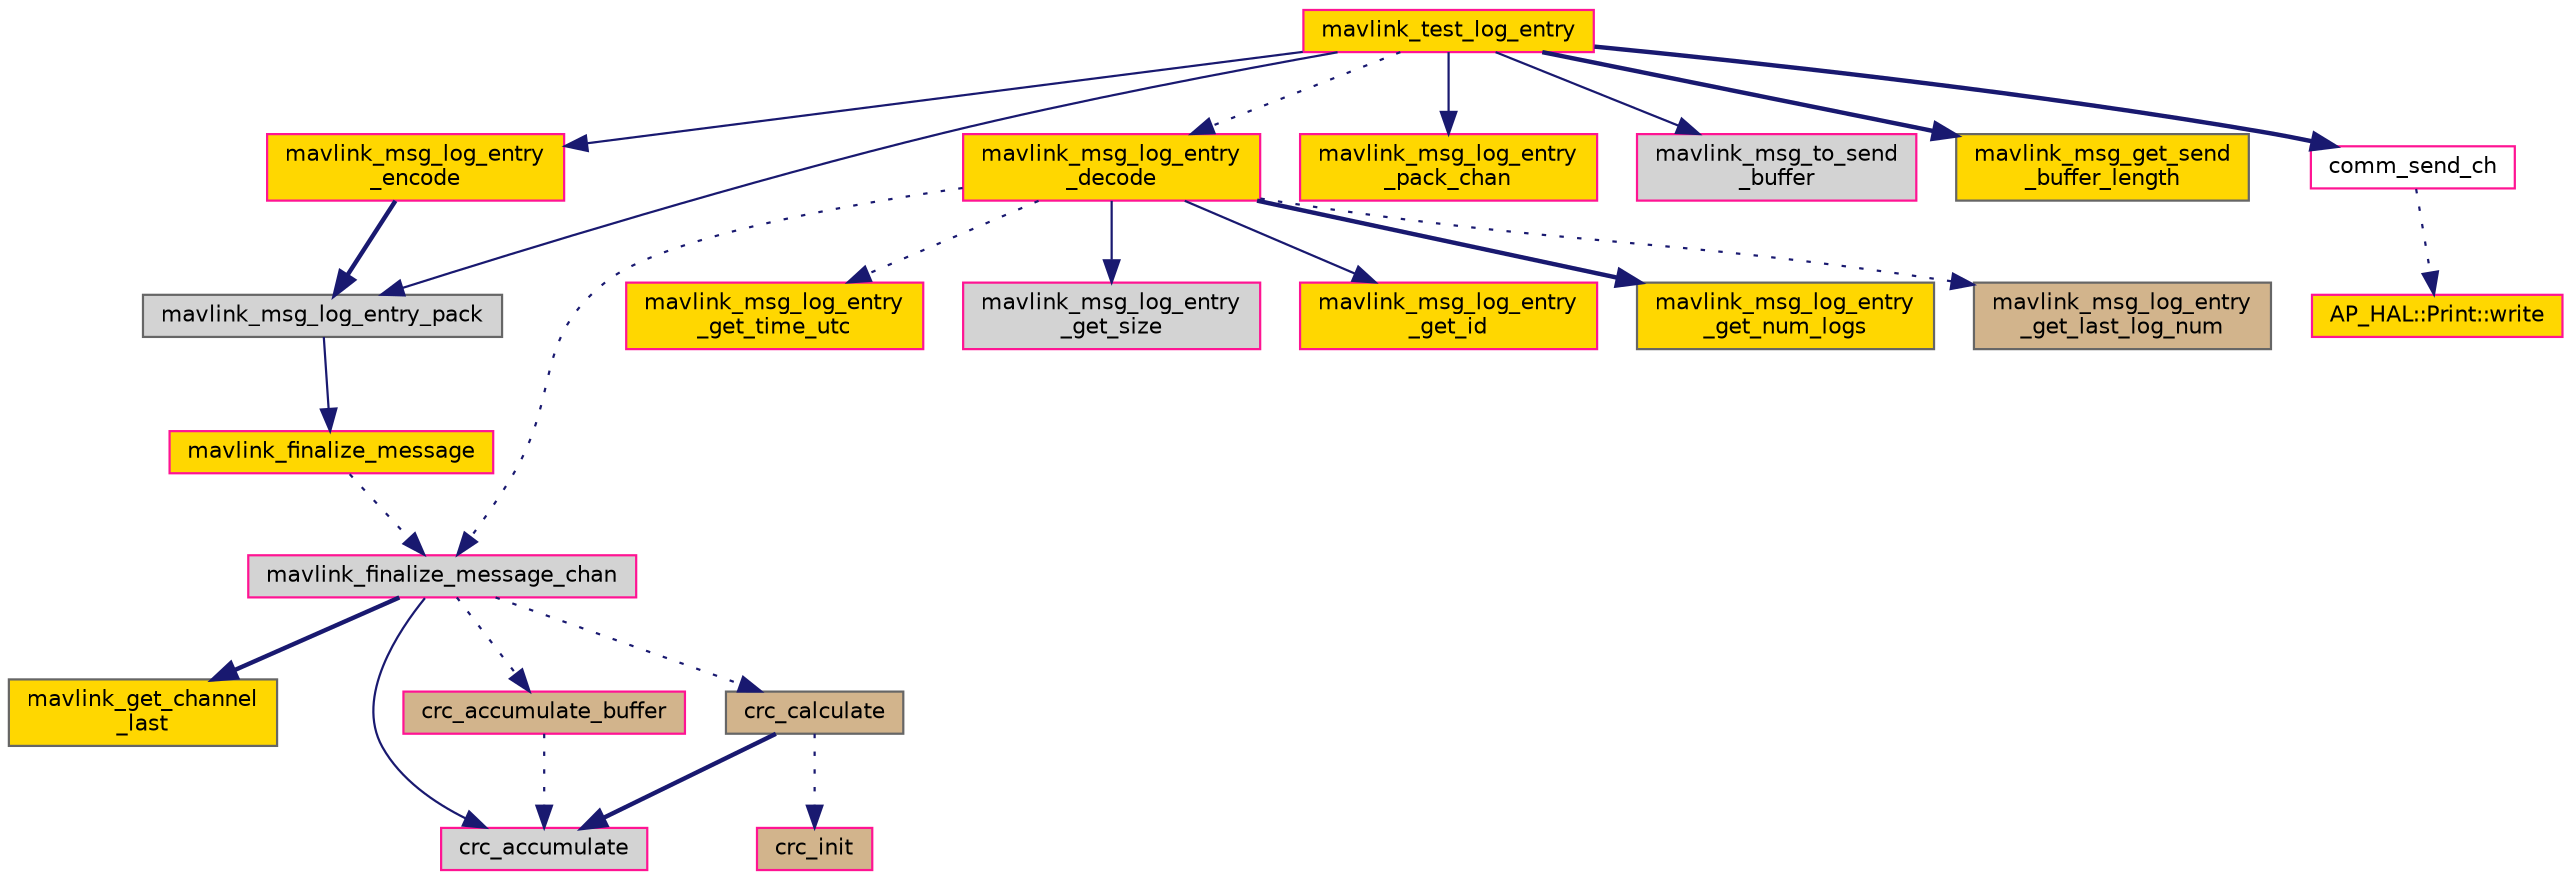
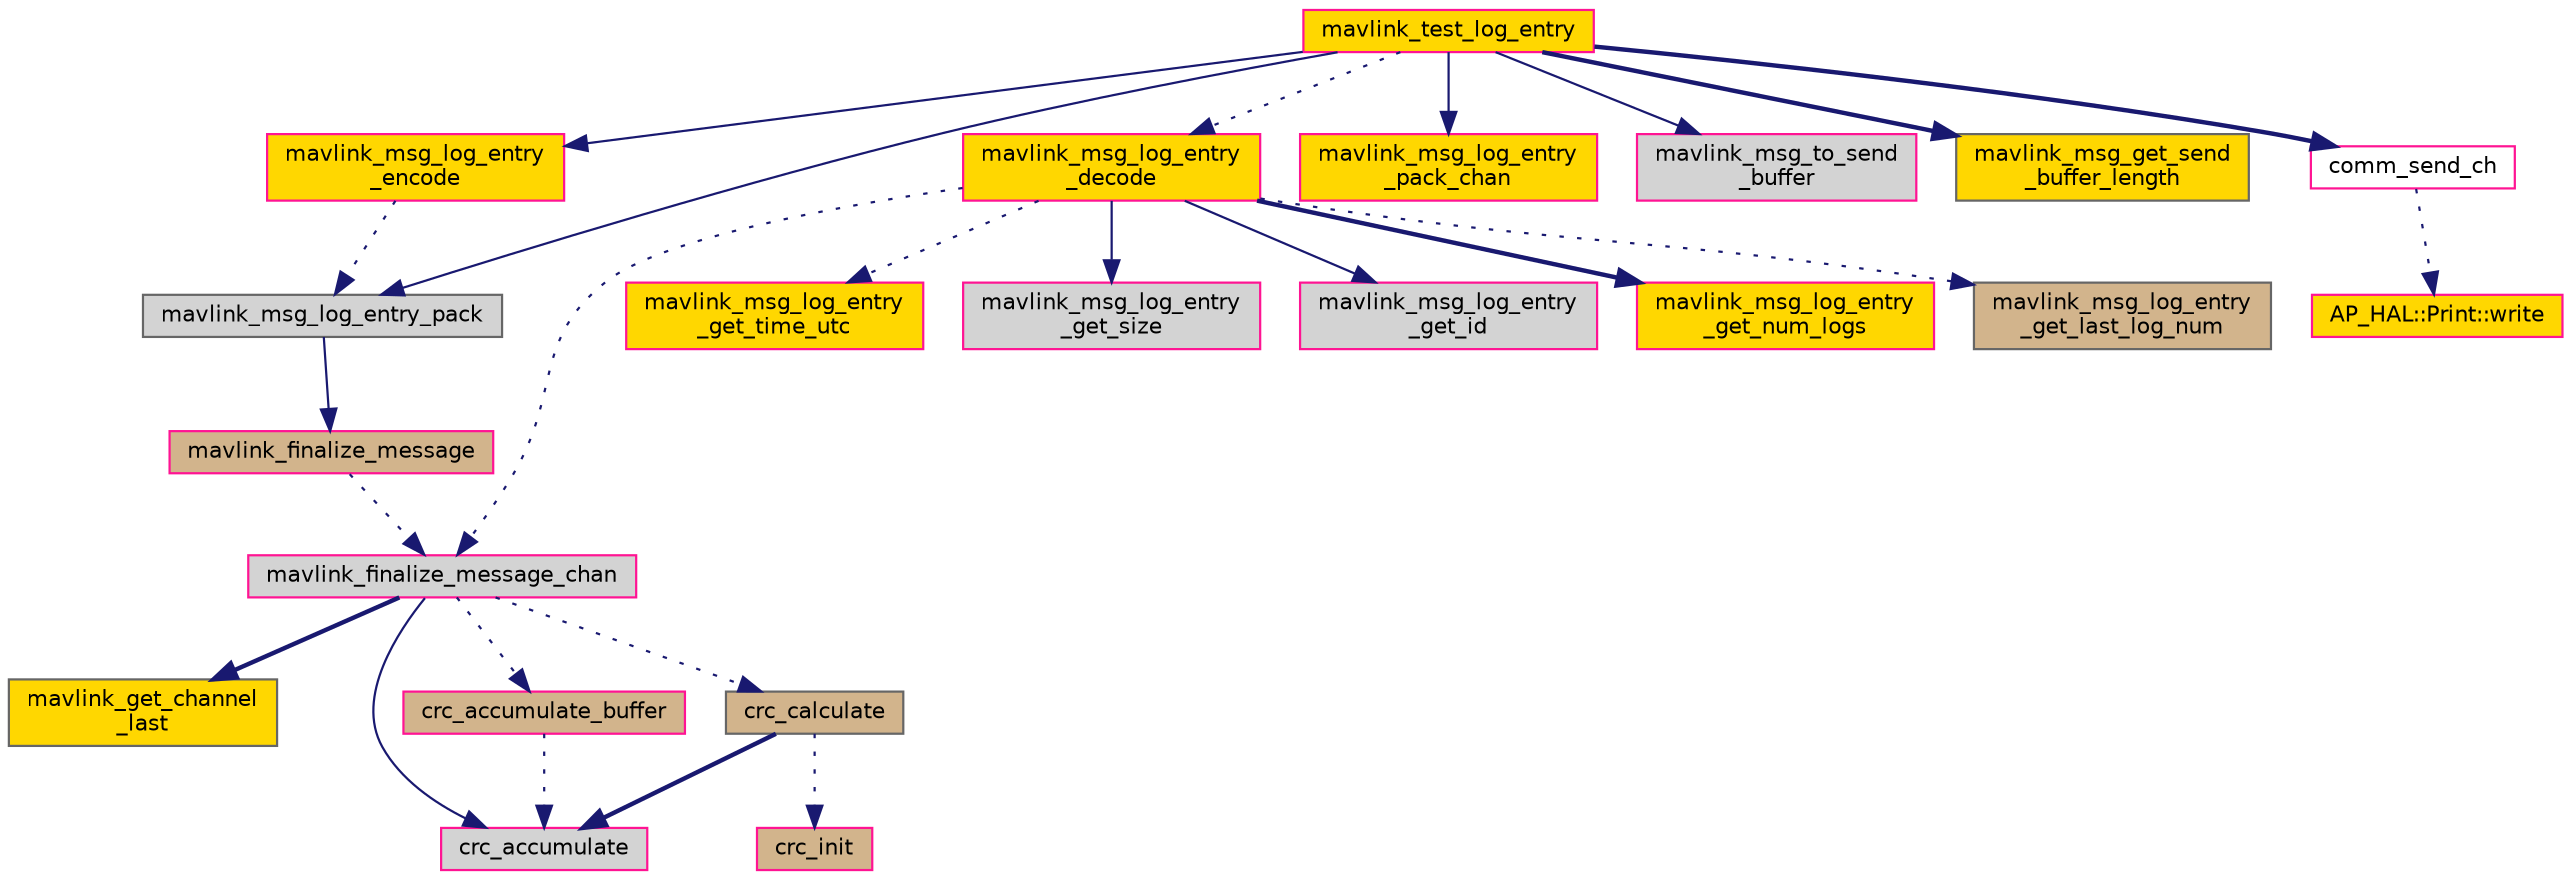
  digraph {
    rankdir=TB
    node [color=deeppink fillcolor=gold fontname=Helvetica fontsize=10 shape=record style=filled]
    edge [color=midnightblue fontname=Helvetica fontsize=10 labelfontname=Helvetica labelfontsize=10 style=dotted]
    n1 [fontcolor=black height=0.2 label=mavlink_test_log_entry width=0.4]
    n2 [height=0.2 label="mavlink_msg_log_entry\l_encode" width=0.4]
    n3 [color=gray40 fillcolor=lightgrey height=0.2 label=mavlink_msg_log_entry_pack width=0.4]
    n4 [height=0.2 label="mavlink_msg_log_entry\l_decode" width=0.4]
    n5 [height=0.2 label="mavlink_msg_log_entry\l_pack_chan" width=0.4]
    n6 [fillcolor=lightgrey height=0.2 label="mavlink_msg_to_send\l_buffer" width=0.4]
    n7 [color=gray40 height=0.2 label="mavlink_msg_get_send\l_buffer_length" width=0.4]
    n8 [fillcolor=white height=0.2 label=comm_send_ch width=0.4]
-   n9 [height=0.2 label=mavlink_finalize_message width=0.4]
+   n9 [fillcolor=tan height=0.2 label=mavlink_finalize_message width=0.4]
    n10 [fillcolor=lightgrey height=0.2 label=mavlink_finalize_message_chan width=0.4]
    n11 [height=0.2 label="mavlink_msg_log_entry\l_get_time_utc" width=0.4]
    n12 [fillcolor=lightgrey height=0.2 label="mavlink_msg_log_entry\l_get_size" width=0.4]
-   n13 [height=0.2 label="mavlink_msg_log_entry\l_get_id" width=0.4]
-   n14 [color=gray40 height=0.2 label="mavlink_msg_log_entry\l_get_num_logs" width=0.4]
+   n13 [fillcolor=lightgrey height=0.2 label="mavlink_msg_log_entry\l_get_id" width=0.4]
+   n14 [height=0.2 label="mavlink_msg_log_entry\l_get_num_logs" width=0.4]
    n15 [color=gray40 fillcolor=tan height=0.2 label="mavlink_msg_log_entry\l_get_last_log_num" width=0.4]
    n16 [height=0.2 label="AP_HAL::Print::write" width=0.4]
    n17 [color=gray40 height=0.2 label="mavlink_get_channel\l_last" width=0.4]
    n18 [color=gray40 fillcolor=tan height=0.2 label=crc_calculate width=0.4]
    n19 [fillcolor=lightgrey height=0.2 label=crc_accumulate width=0.4]
    n20 [fillcolor=tan height=0.2 label=crc_accumulate_buffer width=0.4]
    n21 [fillcolor=tan height=0.2 label=crc_init width=0.4]
    n1 -> n2 [style=solid]
    n1 -> n3 [style=solid]
    n1 -> n4
    n1 -> n5 [style=solid]
    n1 -> n6 [style=solid]
    n1 -> n7 [style=bold]
    n1 -> n8 [style=bold]
-   n2 -> n3 [style=bold]
+   n2 -> n3
    n3 -> n9 [style=solid]
    n4 -> n10
    n4 -> n11
    n4 -> n12 [style=solid]
    n4 -> n13 [style=solid]
    n4 -> n14 [style=bold]
    n4 -> n15
    n8 -> n16
    n9 -> n10
    n10 -> n17 [style=bold]
    n10 -> n18
    n10 -> n19 [style=solid]
    n10 -> n20
    n18 -> n19 [style=bold]
    n18 -> n21
    n20 -> n19
  }
